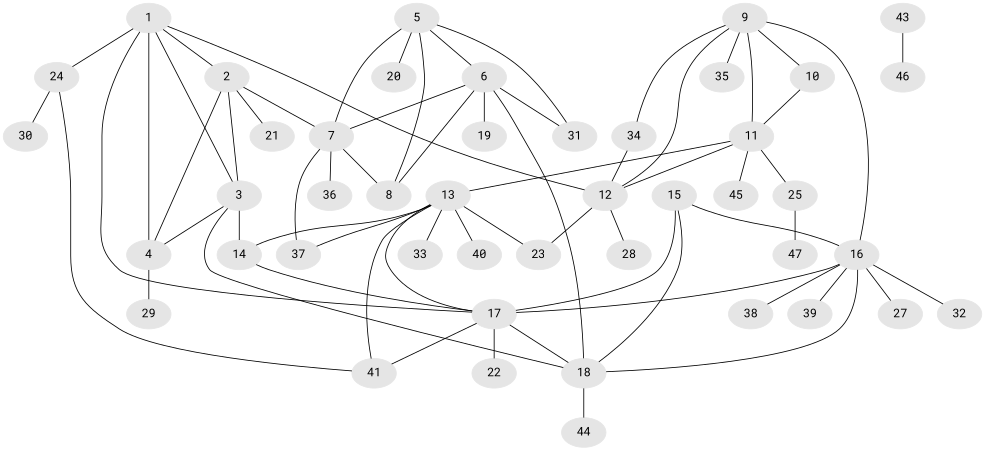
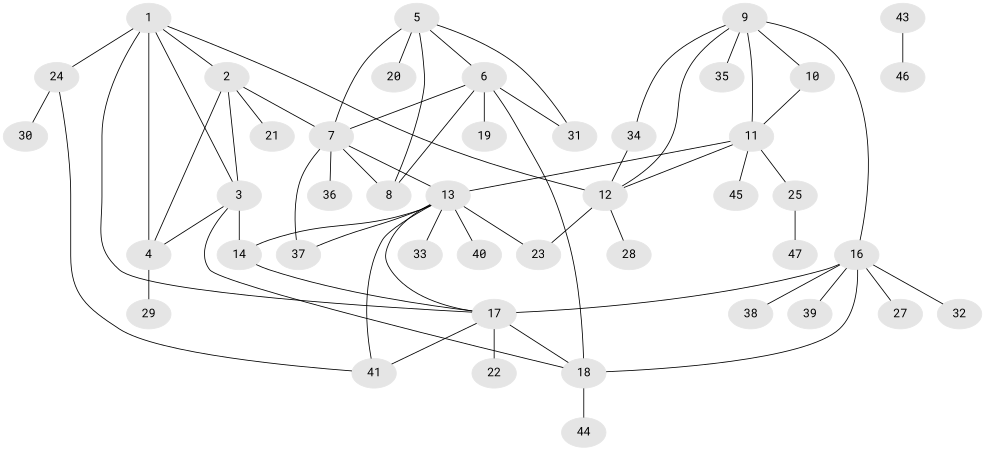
  graph {
    fontname="Roboto Mono"
    node [color=gray90 fontname="Roboto Mono" style=filled]
    edge [fontname="Roboto Mono" weight=1.0]
    1
    2
    3
    4
    12
    17
    24
    7
    21
    14
    18
    29
    23
    28
    41
    22
    30
    8
    13
    36
    37
    44
    5
    6
    20
    31
    19
    10
    11
    33
    40
    9
    16
    34
    35
    25
    45
    27
    32
    38
    39
    47
-   15
    43
    46
    1 -- 2
    1 -- 3
    1 -- 4
    1 -- 12
    1 -- 17
    1 -- 24
    2 -- 3
    2 -- 4
    2 -- 7
    2 -- 21
    3 -- 4
    3 -- 14 [weight=4.0]
    3 -- 18
    4 -- 29
    12 -- 23 [weight=3.0]
    12 -- 28
    17 -- 18
    17 -- 41 [weight=2.0]
    17 -- 22
    24 -- 41
    24 -- 30
    7 -- 8
+   7 -- 13
    7 -- 36
    7 -- 37 [weight=2.0]
    14 -- 17
    18 -- 44
    13 -- 17
    13 -- 14 [weight=3.0]
    13 -- 23
    13 -- 41
    13 -- 37
    13 -- 33
    13 -- 40
    5 -- 7
    5 -- 8
    5 -- 6
    5 -- 20 [weight=2.0]
    5 -- 31
    6 -- 7
    6 -- 18
    6 -- 8
    6 -- 31
    6 -- 19 [weight=5.0]
    10 -- 11
    11 -- 12
    11 -- 13
    11 -- 25
    11 -- 45
    9 -- 12
    9 -- 10
    9 -- 11
    9 -- 16
    9 -- 34
    9 -- 35
    16 -- 17
    16 -- 18
    16 -- 27 [weight=3.0]
    16 -- 32
    16 -- 38
    16 -- 39
    34 -- 12
    25 -- 47
-   15 -- 17 [weight=3.0]
-   15 -- 18
-   15 -- 16
    43 -- 46
  }
